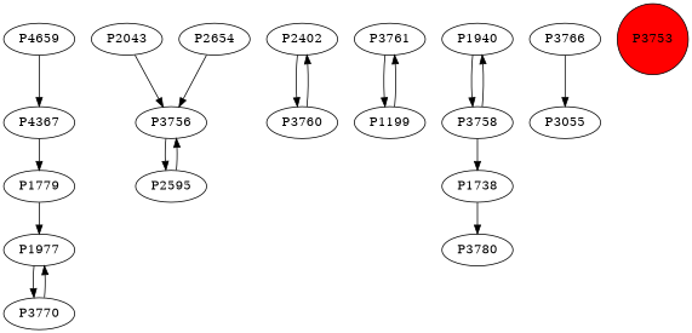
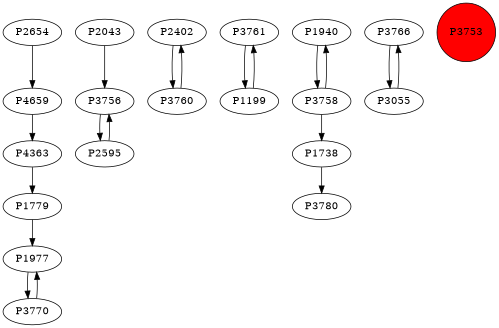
  digraph {
    P4659
-   P4363 [label=P4367]
+   P4363
    P1779
    P1977
    P3770
    P2043
    P3756
    P2595
    P2402
    P3760
    P3761
    P1199
    P1940
    P3758
    P1738
    P3780
    P3766
    P3055
    P2654
    P3753 [fillcolor=red shape=circle style=filled]
    P4659 -> P4363
    P4363 -> P1779
    P1779 -> P1977
    P1977 -> P3770
    P3770 -> P1977
    P2043 -> P3756
    P3756 -> P2595
    P2595 -> P3756
    P2402 -> P3760
    P3760 -> P2402
    P3761 -> P1199
    P1199 -> P3761
    P1940 -> P3758
    P3758 -> P1940
    P3758 -> P1738
    P1738 -> P3780
    P3766 -> P3055
-   P2654 -> P3756
+   P3055 -> P3766
+   P2654 -> P4659
  }
